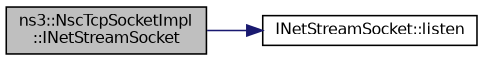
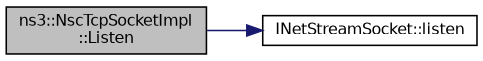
  digraph {
    rankdir=LR
    node [color=black fontname=Helvetica fontsize=10 shape=record style=filled]
-   n1 [fillcolor=grey75 fontcolor=black height=0.2 label="ns3::NscTcpSocketImpl\l::INetStreamSocket" width=0.4]
+   n1 [fillcolor=grey75 fontcolor=black height=0.2 label="ns3::NscTcpSocketImpl\l::Listen" width=0.4]
    n2 [fillcolor=white height=0.2 label="INetStreamSocket::listen" width=0.4]
    n1 -> n2 [color=midnightblue fontname=Helvetica fontsize=10 labelfontname=Helvetica labelfontsize=10 style=solid]
  }
